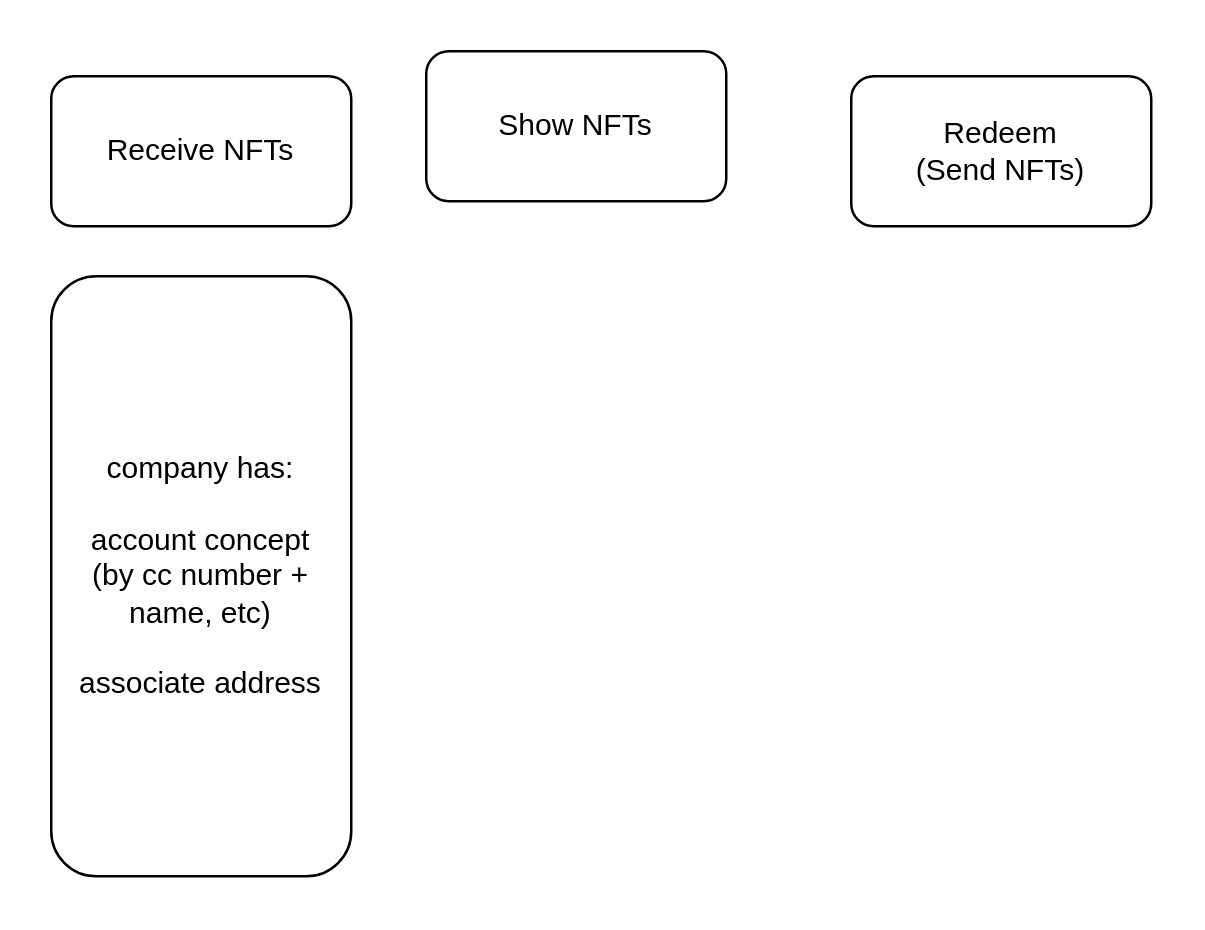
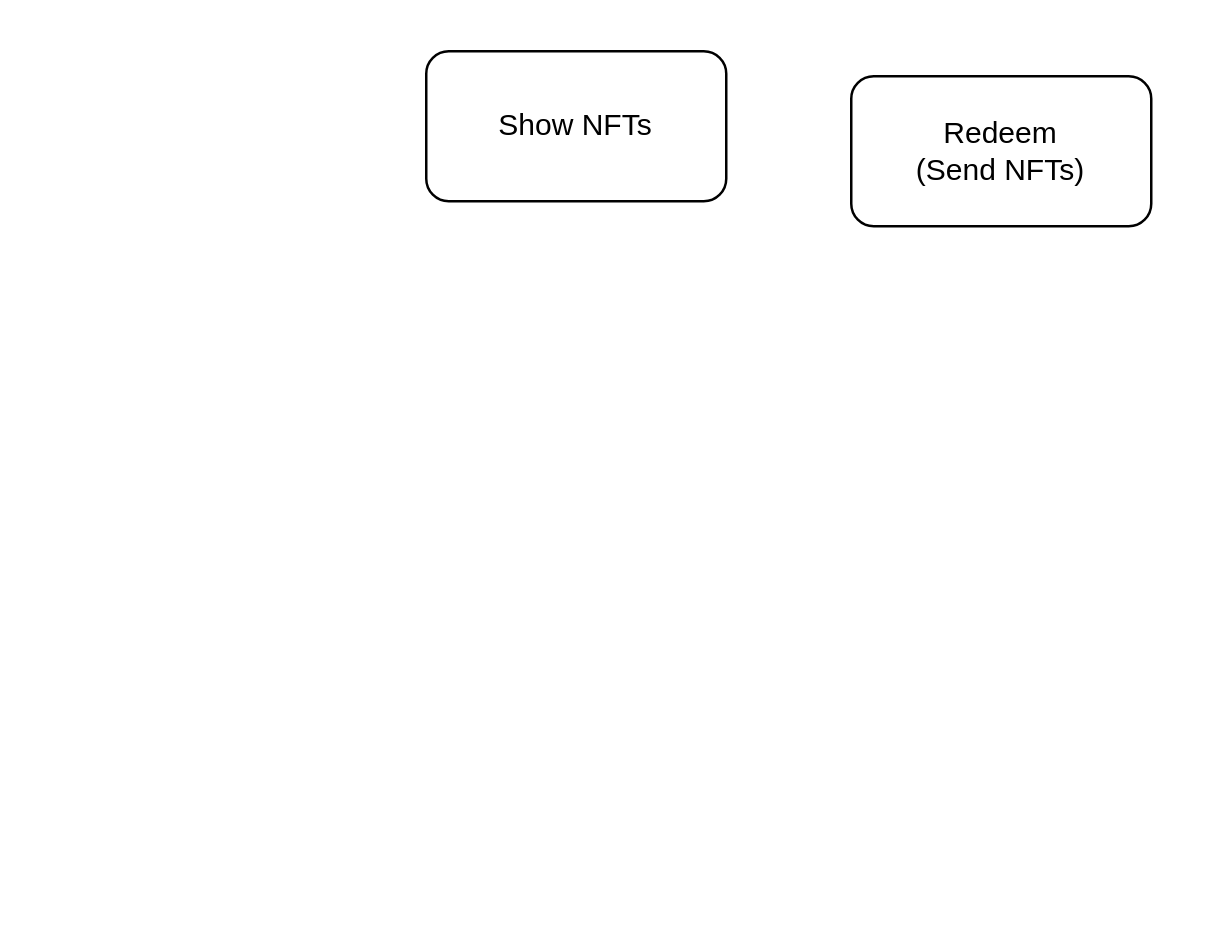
  <mxCell id="0" />
  <mxCell id="1" parent="0" />
  <mxCell id="2" value="Redeem&lt;br&gt;(Send NFTs)" style="rounded=1;whiteSpace=wrap;html=1;" vertex="1" parent="1"><mxGeometry x="340" y="30" width="120" height="60" as="geometry" /></mxCell>
  <mxCell id="3" value="Show NFTs" style="rounded=1;whiteSpace=wrap;html=1;" vertex="1" parent="1"><mxGeometry x="170" y="20" width="120" height="60" as="geometry" /></mxCell>
- <mxCell id="4" value="Receive NFTs" style="rounded=1;whiteSpace=wrap;html=1;" vertex="1" parent="1"><mxGeometry x="20" y="30" width="120" height="60" as="geometry" /></mxCell>
- <mxCell id="5" value="company has:&lt;br&gt;&lt;br&gt;account concept&lt;br&gt;(by cc number + name, etc)&lt;br&gt;&lt;br&gt;associate address" style="rounded=1;whiteSpace=wrap;html=1;" vertex="1" parent="1"><mxGeometry x="20" y="110" width="120" height="240" as="geometry" /></mxCell>
